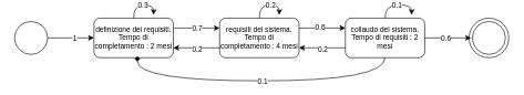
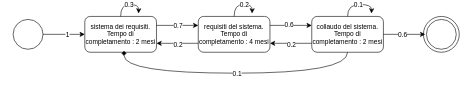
  <mxCell id="0" />
  <mxCell id="1" parent="0" />
  <mxCell id="2" style="edgeStyle=orthogonalEdgeStyle;rounded=0;orthogonalLoop=1;jettySize=auto;html=1;entryX=0;entryY=0.5;entryDx=0;entryDy=0;" edge="1" parent="1" source="4" target="12"><mxGeometry relative="1" as="geometry" /></mxCell>
  <mxCell id="3" value="1" style="edgeLabel;html=1;align=center;verticalAlign=middle;resizable=0;points=[];" vertex="1" connectable="0" parent="2"><mxGeometry x="0.151" relative="1" as="geometry"><mxPoint as="offset" /></mxGeometry></mxCell>
  <mxCell id="4" value="" style="ellipse;whiteSpace=wrap;html=1;aspect=fixed;fillColor=none;" vertex="1" parent="1"><mxGeometry x="20" y="30" width="50" height="50" as="geometry" /></mxCell>
  <mxCell id="5" value="" style="group" vertex="1" connectable="0" parent="1"><mxGeometry x="707" y="25" width="60" height="60" as="geometry" /></mxCell>
  <mxCell id="6" value="" style="ellipse;whiteSpace=wrap;html=1;aspect=fixed;fillColor=none;" vertex="1" parent="5"><mxGeometry x="5" y="5" width="50" height="50" as="geometry" /></mxCell>
  <mxCell id="7" value="" style="ellipse;whiteSpace=wrap;html=1;aspect=fixed;fillColor=none;" vertex="1" parent="5"><mxGeometry width="60" height="60" as="geometry" /></mxCell>
  <mxCell id="8" style="edgeStyle=orthogonalEdgeStyle;rounded=0;orthogonalLoop=1;jettySize=auto;html=1;entryX=0;entryY=0.5;entryDx=0;entryDy=0;" edge="1" parent="1"><mxGeometry relative="1" as="geometry"><mxPoint x="260" y="40" as="sourcePoint" /><mxPoint x="330" y="40" as="targetPoint" /></mxGeometry></mxCell>
  <mxCell id="9" value="0.7" style="edgeLabel;html=1;align=center;verticalAlign=middle;resizable=0;points=[];" vertex="1" connectable="0" parent="8"><mxGeometry x="0.012" relative="1" as="geometry"><mxPoint as="offset" /></mxGeometry></mxCell>
  <mxCell id="10" style="edgeStyle=orthogonalEdgeStyle;rounded=0;orthogonalLoop=1;jettySize=auto;html=1;curved=1;" edge="1" parent="1" source="12"><mxGeometry relative="1" as="geometry"><mxPoint x="230" y="20" as="targetPoint" /></mxGeometry></mxCell>
  <mxCell id="11" value="0.3" style="edgeLabel;html=1;align=center;verticalAlign=middle;resizable=0;points=[];" vertex="1" connectable="0" parent="10"><mxGeometry x="0.015" relative="1" as="geometry"><mxPoint as="offset" /></mxGeometry></mxCell>
- <mxCell id="12" value="definizione dei requisiti. Tempo di completamento : 2 mesi" style="rounded=1;whiteSpace=wrap;html=1;fillColor=none;fontSize=11;" vertex="1" parent="1"><mxGeometry x="140" y="25" width="120" height="60" as="geometry" /></mxCell>
+ <mxCell id="12" value="sistema dei requisiti. Tempo di completamento : 2 mesi" style="rounded=1;whiteSpace=wrap;html=1;fillColor=none;fontSize=11;" vertex="1" parent="1"><mxGeometry x="140" y="25" width="120" height="60" as="geometry" /></mxCell>
  <mxCell id="13" style="edgeStyle=orthogonalEdgeStyle;rounded=0;orthogonalLoop=1;jettySize=auto;html=1;curved=1;" edge="1" parent="1" source="19"><mxGeometry relative="1" as="geometry"><mxPoint x="420" y="20" as="targetPoint" /></mxGeometry></mxCell>
  <mxCell id="14" value="0.2" style="edgeLabel;html=1;align=center;verticalAlign=middle;resizable=0;points=[];" vertex="1" connectable="0" parent="13"><mxGeometry x="0.089" relative="1" as="geometry"><mxPoint as="offset" /></mxGeometry></mxCell>
  <mxCell id="15" style="edgeStyle=orthogonalEdgeStyle;rounded=0;orthogonalLoop=1;jettySize=auto;html=1;entryX=0;entryY=0.5;entryDx=0;entryDy=0;" edge="1" parent="1"><mxGeometry relative="1" as="geometry"><mxPoint x="450" y="40.034" as="sourcePoint" /><mxPoint x="520" y="40" as="targetPoint" /><Array as="points"><mxPoint x="460" y="40" /><mxPoint x="460" y="40" /></Array></mxGeometry></mxCell>
  <mxCell id="16" value="0.6" style="edgeLabel;html=1;align=center;verticalAlign=middle;resizable=0;points=[];" vertex="1" connectable="0" parent="15"><mxGeometry x="-0.098" y="1" relative="1" as="geometry"><mxPoint as="offset" /></mxGeometry></mxCell>
  <mxCell id="17" style="edgeStyle=orthogonalEdgeStyle;rounded=0;orthogonalLoop=1;jettySize=auto;html=1;entryX=1;entryY=0.5;entryDx=0;entryDy=0;" edge="1" parent="1"><mxGeometry relative="1" as="geometry"><mxPoint x="330" y="70" as="sourcePoint" /><mxPoint x="260" y="70" as="targetPoint" /></mxGeometry></mxCell>
  <mxCell id="18" value="0.2" style="edgeLabel;html=1;align=center;verticalAlign=middle;resizable=0;points=[];" vertex="1" connectable="0" parent="17"><mxGeometry x="-0.014" y="1" relative="1" as="geometry"><mxPoint as="offset" /></mxGeometry></mxCell>
  <mxCell id="19" value="requisiti del sistema. Tempo di completamento : 4 mesi" style="rounded=1;whiteSpace=wrap;html=1;fillColor=none;fontSize=11;" vertex="1" parent="1"><mxGeometry x="330" y="25" width="120" height="60" as="geometry" /></mxCell>
  <mxCell id="20" style="edgeStyle=orthogonalEdgeStyle;rounded=0;orthogonalLoop=1;jettySize=auto;html=1;" edge="1" parent="1" source="26"><mxGeometry relative="1" as="geometry"><mxPoint x="710" y="55" as="targetPoint" /></mxGeometry></mxCell>
  <mxCell id="21" value="0.6" style="edgeLabel;html=1;align=center;verticalAlign=middle;resizable=0;points=[];" vertex="1" connectable="0" parent="20"><mxGeometry x="-0.114" relative="1" as="geometry"><mxPoint as="offset" /></mxGeometry></mxCell>
  <mxCell id="22" style="edgeStyle=orthogonalEdgeStyle;rounded=0;orthogonalLoop=1;jettySize=auto;html=1;curved=1;" edge="1" parent="1" source="26"><mxGeometry relative="1" as="geometry"><mxPoint x="620" y="20" as="targetPoint" /></mxGeometry></mxCell>
  <mxCell id="23" value="0.1" style="edgeLabel;html=1;align=center;verticalAlign=middle;resizable=0;points=[];" vertex="1" connectable="0" parent="22"><mxGeometry x="-0.008" y="1" relative="1" as="geometry"><mxPoint as="offset" /></mxGeometry></mxCell>
  <mxCell id="24" style="edgeStyle=orthogonalEdgeStyle;rounded=0;orthogonalLoop=1;jettySize=auto;html=1;entryX=1;entryY=0.5;entryDx=0;entryDy=0;" edge="1" parent="1"><mxGeometry relative="1" as="geometry"><mxPoint x="520" y="70" as="sourcePoint" /><mxPoint x="450" y="70" as="targetPoint" /><Array as="points"><mxPoint x="460" y="70" /><mxPoint x="460" y="70" /></Array></mxGeometry></mxCell>
  <mxCell id="25" value="0.2" style="edgeLabel;html=1;align=center;verticalAlign=middle;resizable=0;points=[];" vertex="1" connectable="0" parent="24"><mxGeometry x="0.014" y="2" relative="1" as="geometry"><mxPoint as="offset" /></mxGeometry></mxCell>
- <mxCell id="26" value="collaudo del sistema. Tempo di requisiti : 2 mesi" style="rounded=1;whiteSpace=wrap;html=1;fillColor=none;fontSize=11;" vertex="1" parent="1"><mxGeometry x="520" y="25" width="120" height="60" as="geometry" /></mxCell>
+ <mxCell id="26" value="collaudo del sistema. Tempo di completamento : 2 mesi" style="rounded=1;whiteSpace=wrap;html=1;fillColor=none;fontSize=11;" vertex="1" parent="1"><mxGeometry x="520" y="25" width="120" height="60" as="geometry" /></mxCell>
  <mxCell id="27" style="edgeStyle=orthogonalEdgeStyle;rounded=0;orthogonalLoop=1;jettySize=auto;html=1;entryX=0.547;entryY=0.96;entryDx=0;entryDy=0;entryPerimeter=0;curved=1;endArrow=diamond;" edge="1" parent="1" source="26" target="12"><mxGeometry relative="1" as="geometry"><Array as="points"><mxPoint x="580" y="120" /><mxPoint x="206" y="120" /></Array></mxGeometry></mxCell>
  <mxCell id="28" value="0.1" style="edgeLabel;html=1;align=center;verticalAlign=middle;resizable=0;points=[];" vertex="1" connectable="0" parent="27"><mxGeometry x="-0.01" y="1" relative="1" as="geometry"><mxPoint as="offset" /></mxGeometry></mxCell>
